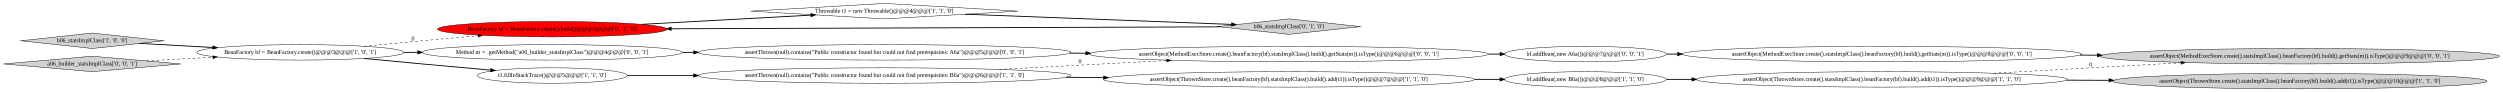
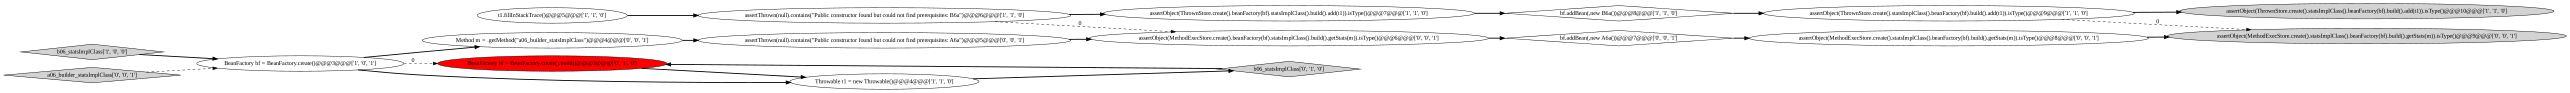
  digraph {
    fontname="Liberation Serif"
    rankdir=LR
    node [fillcolor=white fontname="Liberation Serif" shape=ellipse style=filled]
    edge [fontname="Liberation Serif" style=bold]
    n1 [label="assertThrown(null).contains(\"Public constructor found but could not find prerequisites: A6a\")@@@5@@@['0', '0', '1']"]
    n2 [label="assertObject(MethodExecStore.create().beanFactory(bf).statsImplClass().build().getStats(m)).isType()@@@6@@@['0', '0', '1']"]
-   n3 [label="bf.addBean(,new A6a())@@@7@@@['0', '0', '1']"]
+   n3 [label="bf.addBean(,new A6a())@@@7@@@['0', '0', '1']" shape=diamond]
    n4 [fillcolor=lightgray label="b06_statsImplClass['1', '0', '0']" shape=diamond]
    n5 [label="BeanFactory bf = BeanFactory.create()@@@3@@@['1', '0', '1']"]
    n6 [fillcolor=red label="BeanFactory bf = BeanFactory.create().build()@@@3@@@['0', '1', '0']"]
-   n7 [label="Throwable t1 = new Throwable()@@@4@@@['1', '1', '0']" shape=diamond]
+   n7 [label="Throwable t1 = new Throwable()@@@4@@@['1', '1', '0']"]
    n8 [label="Method m = .getMethod(\"a06_builder_statsImplClass\")@@@4@@@['0', '0', '1']"]
    n9 [label="assertObject(MethodExecStore.create().statsImplClass().beanFactory(bf).build().getStats(m)).isType()@@@8@@@['0', '0', '1']"]
    n10 [fillcolor=lightgray label="assertObject(MethodExecStore.create().statsImplClass().beanFactory(bf).build().getStats(m)).isType()@@@9@@@['0', '0', '1']"]
    n11 [label="assertThrown(null).contains(\"Public constructor found but could not find prerequisites: B6a\")@@@6@@@['1', '1', '0']"]
    n12 [label="assertObject(ThrownStore.create().beanFactory(bf).statsImplClass().build().add(t1)).isType()@@@7@@@['1', '1', '0']"]
-   n13 [label="bf.addBean(,new B6a())@@@8@@@['1', '1', '0']"]
+   n13 [label="bf.addBean(,new B6a())@@@8@@@['1', '1', '0']" shape=diamond]
    n14 [label="assertObject(ThrownStore.create().statsImplClass().beanFactory(bf).build().add(t1)).isType()@@@9@@@['1', '1', '0']"]
    n15 [fillcolor=lightgray label="assertObject(ThrownStore.create().statsImplClass().beanFactory(bf).build().add(t1)).isType()@@@10@@@['1', '1', '0']"]
    n16 [fillcolor=lightgray label="b06_statsImplClass['0', '1', '0']" shape=diamond]
    n17 [label="t1.fillInStackTrace()@@@5@@@['1', '1', '0']"]
    n18 [fillcolor=lightgray label="a06_builder_statsImplClass['0', '0', '1']" shape=diamond]
    n1 -> n2
    n2 -> n3
    n3 -> n9
    n4 -> n5
    n5 -> n6 [label=0 style=dashed]
-   n5 -> n17
+   n5 -> n7
    n5 -> n8
    n6 -> n7
    n7 -> n16
    n8 -> n1
    n9 -> n10
    n11 -> n2 [label=0 style=dashed]
    n11 -> n12
    n12 -> n13
    n13 -> n14
    n14 -> n10 [label=0 style=dashed]
    n14 -> n15
    n16 -> n6
    n17 -> n11
    n18 -> n5 [style=dashed]
  }
